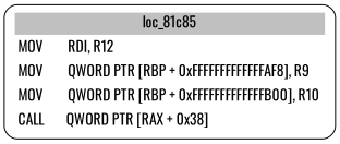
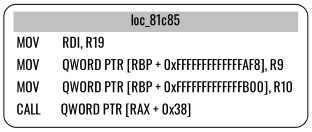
  digraph {
    fontname=Oswald
-   n1 [fontname=Oswald label=<<table border="0" cellborder="0" cellpadding="3"><tr><td align="center" colspan="2" bgcolor="grey">loc_81c85</td></tr><tr><td align="left">MOV        RDI, R12</td></tr><tr><td align="left">MOV        QWORD PTR [RBP + 0xFFFFFFFFFFFFFAF8], R9</td></tr><tr><td align="left">MOV        QWORD PTR [RBP + 0xFFFFFFFFFFFFFB00], R10</td></tr><tr><td align="left">CALL       QWORD PTR [RAX + 0x38]</td></tr></table>> shape=Mrecord]
+   n1 [fontname=Oswald label=<<table border="0" cellborder="0" cellpadding="3"><tr><td align="center" colspan="2" bgcolor="grey">loc_81c85</td></tr><tr><td align="left">MOV        RDI, R19</td></tr><tr><td align="left">MOV        QWORD PTR [RBP + 0xFFFFFFFFFFFFFAF8], R9</td></tr><tr><td align="left">MOV        QWORD PTR [RBP + 0xFFFFFFFFFFFFFB00], R10</td></tr><tr><td align="left">CALL       QWORD PTR [RAX + 0x38]</td></tr></table>> shape=Mrecord]
  }
